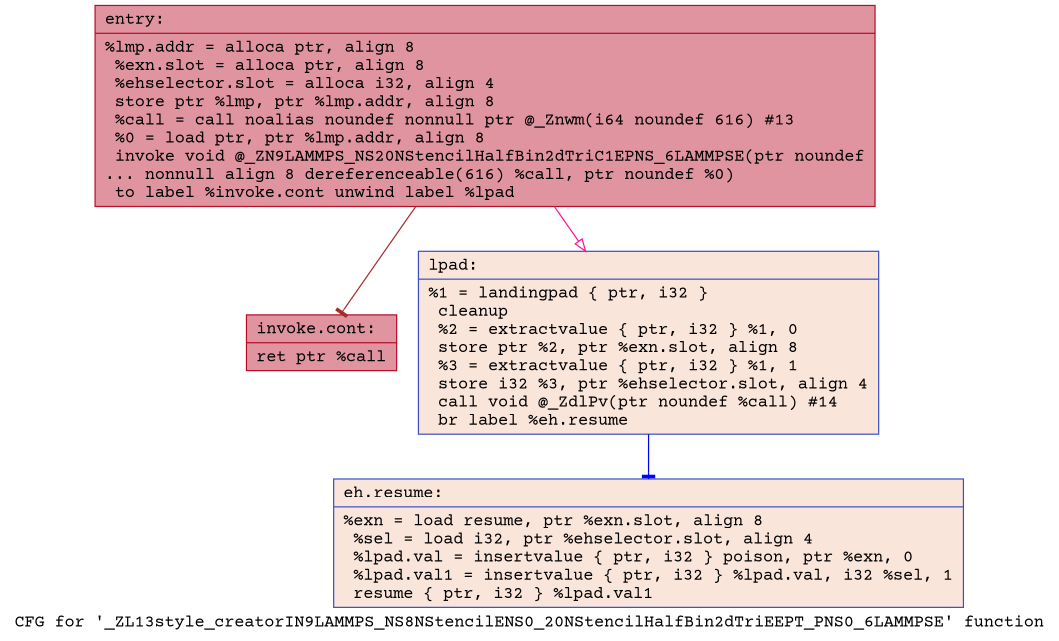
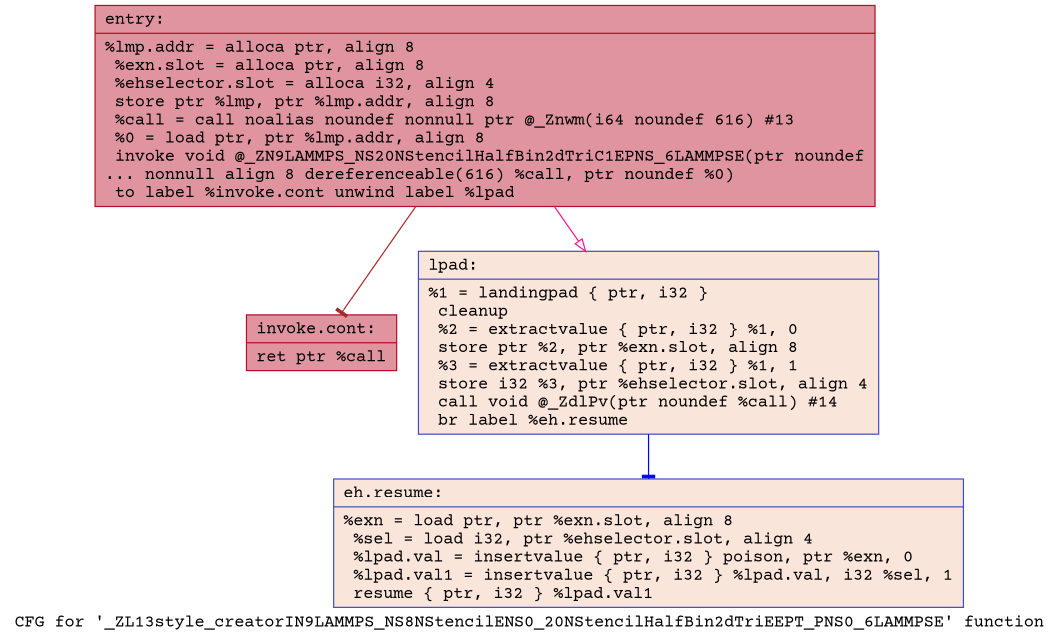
  digraph {
    label="CFG for '_ZL13style_creatorIN9LAMMPS_NS8NStencilENS0_20NStencilHalfBin2dTriEEPT_PNS0_6LAMMPSE' function"
    fontname="Courier Prime"
    node [color="#b70d28ff" fillcolor="#b70d2870" fontname="Courier Prime" shape=record style=filled]
    edge [arrowhead=tee fontname="Courier Prime"]
    n1 [label="{entry:\l|  %lmp.addr = alloca ptr, align 8\l  %exn.slot = alloca ptr, align 8\l  %ehselector.slot = alloca i32, align 4\l  store ptr %lmp, ptr %lmp.addr, align 8\l  %call = call noalias noundef nonnull ptr @_Znwm(i64 noundef 616) #13\l  %0 = load ptr, ptr %lmp.addr, align 8\l  invoke void @_ZN9LAMMPS_NS20NStencilHalfBin2dTriC1EPNS_6LAMMPSE(ptr noundef\l... nonnull align 8 dereferenceable(616) %call, ptr noundef %0)\l          to label %invoke.cont unwind label %lpad\l}"]
    n2 [label="{invoke.cont:\l|  ret ptr %call\l}"]
    n3 [color="#3d50c3ff" fillcolor="#f4c5ad70" label="{lpad:\l|  %1 = landingpad \{ ptr, i32 \}\l          cleanup\l  %2 = extractvalue \{ ptr, i32 \} %1, 0\l  store ptr %2, ptr %exn.slot, align 8\l  %3 = extractvalue \{ ptr, i32 \} %1, 1\l  store i32 %3, ptr %ehselector.slot, align 4\l  call void @_ZdlPv(ptr noundef %call) #14\l  br label %eh.resume\l}"]
-   n4 [color="#3d50c3ff" fillcolor="#f4c5ad70" label="{eh.resume:\l|  %exn = load resume, ptr %exn.slot, align 8\l  %sel = load i32, ptr %ehselector.slot, align 4\l  %lpad.val = insertvalue \{ ptr, i32 \} poison, ptr %exn, 0\l  %lpad.val1 = insertvalue \{ ptr, i32 \} %lpad.val, i32 %sel, 1\l  resume \{ ptr, i32 \} %lpad.val1\l}"]
+   n4 [color="#3d50c3ff" fillcolor="#f4c5ad70" label="{eh.resume:\l|  %exn = load ptr, ptr %exn.slot, align 8\l  %sel = load i32, ptr %ehselector.slot, align 4\l  %lpad.val = insertvalue \{ ptr, i32 \} poison, ptr %exn, 0\l  %lpad.val1 = insertvalue \{ ptr, i32 \} %lpad.val, i32 %sel, 1\l  resume \{ ptr, i32 \} %lpad.val1\l}"]
    n1 -> n2 [color=brown]
    n1 -> n3 [color=deeppink arrowhead=onormal]
    n3 -> n4 [color=blue]
  }
